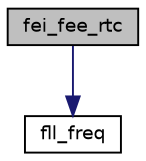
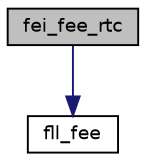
  digraph {
    rankdir=TB
    node [color=black fontname=Helvetica fontsize=10 shape=record style=filled]
    n1 [fillcolor=grey75 fontcolor=black height=0.2 label=fei_fee_rtc width=0.4]
-   n2 [fillcolor=white height=0.2 label=fll_freq width=0.4]
+   n2 [fillcolor=white height=0.2 label=fll_fee width=0.4]
    n1 -> n2 [color=midnightblue fontname=Helvetica fontsize=10 labelfontname=Helvetica labelfontsize=10 style=solid]
  }
